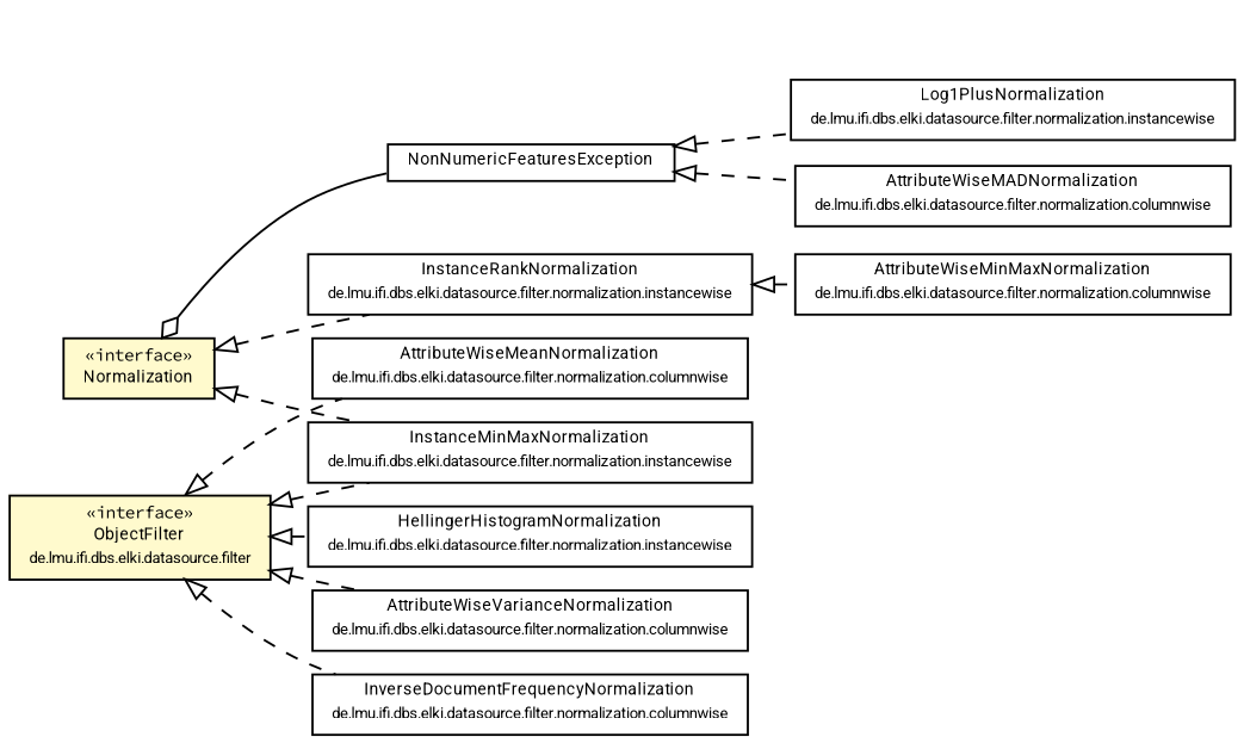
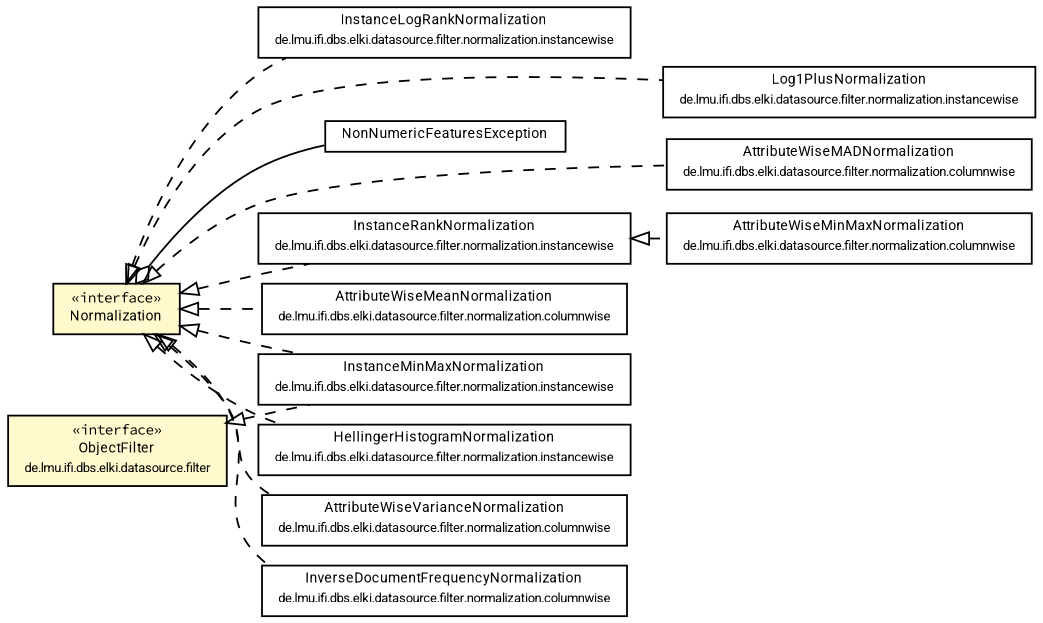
  digraph {
    fontname="Source Code Pro"
    nodesep=0.15
    rankdir=LR
    ranksep=0.25
    node [fontcolor=black fontname="Source Code Pro" fontsize=8 margin=0 shape=plaintext]
    edge [arrowtail=empty color=black dir=back fontname="Source Code Pro" fontsize=7 labelfontname=Roboto labelfontsize=7 style=dashed weight=9]
    n1 [height=0 label=<<table title="de.lmu.ifi.dbs.elki.datasource.filter.ObjectFilter" border="0" cellborder="1" cellspacing="0" cellpadding="2" bgcolor="LemonChiffon" href="../ObjectFilter.html" target="_parent"> 		<tr><td><table border="0" cellspacing="0" cellpadding="1"> 		<tr><td align="center" balign="center"> &#171;interface&#187; </td></tr> 		<tr><td align="center" balign="center"> <font face="Roboto">ObjectFilter</font> </td></tr> 		<tr><td align="center" balign="center"> <font face="Roboto" point-size="7.0">de.lmu.ifi.dbs.elki.datasource.filter</font> </td></tr> 		</table></td></tr> 		</table>> width=0]
    n2 [height=0 label=<<table title="de.lmu.ifi.dbs.elki.datasource.filter.normalization.instancewise.InstanceMinMaxNormalization" border="0" cellborder="1" cellspacing="0" cellpadding="2" href="instancewise/InstanceMinMaxNormalization.html" target="_parent"> 		<tr><td><table border="0" cellspacing="0" cellpadding="1"> 		<tr><td align="center" balign="center"> <font face="Roboto">InstanceMinMaxNormalization</font> </td></tr> 		<tr><td align="center" balign="center"> <font face="Roboto" point-size="7.0">de.lmu.ifi.dbs.elki.datasource.filter.normalization.instancewise</font> </td></tr> 		</table></td></tr> 		</table>> width=0]
    n3 [height=0 label=<<table title="de.lmu.ifi.dbs.elki.datasource.filter.normalization.Normalization" border="0" cellborder="1" cellspacing="0" cellpadding="2" bgcolor="lemonChiffon" href="Normalization.html" target="_parent"> 		<tr><td><table border="0" cellspacing="0" cellpadding="1"> 		<tr><td align="center" balign="center"> &#171;interface&#187; </td></tr> 		<tr><td align="center" balign="center"> <font face="Roboto">Normalization</font> </td></tr> 		</table></td></tr> 		</table>> width=0]
    n4 [height=0 label=<<table title="de.lmu.ifi.dbs.elki.datasource.filter.normalization.instancewise.HellingerHistogramNormalization" border="0" cellborder="1" cellspacing="0" cellpadding="2" href="instancewise/HellingerHistogramNormalization.html" target="_parent"> 		<tr><td><table border="0" cellspacing="0" cellpadding="1"> 		<tr><td align="center" balign="center"> <font face="Roboto">HellingerHistogramNormalization</font> </td></tr> 		<tr><td align="center" balign="center"> <font face="Roboto" point-size="7.0">de.lmu.ifi.dbs.elki.datasource.filter.normalization.instancewise</font> </td></tr> 		</table></td></tr> 		</table>> width=0]
+   n5 [height=0 label=<<table title="de.lmu.ifi.dbs.elki.datasource.filter.normalization.instancewise.InstanceLogRankNormalization" border="0" cellborder="1" cellspacing="0" cellpadding="2" href="instancewise/InstanceLogRankNormalization.html" target="_parent"> 		<tr><td><table border="0" cellspacing="0" cellpadding="1"> 		<tr><td align="center" balign="center"> <font face="Roboto">InstanceLogRankNormalization</font> </td></tr> 		<tr><td align="center" balign="center"> <font face="Roboto" point-size="7.0">de.lmu.ifi.dbs.elki.datasource.filter.normalization.instancewise</font> </td></tr> 		</table></td></tr> 		</table>> width=0]
    n6 [height=0 label=<<table title="de.lmu.ifi.dbs.elki.datasource.filter.normalization.instancewise.Log1PlusNormalization" border="0" cellborder="1" cellspacing="0" cellpadding="2" href="instancewise/Log1PlusNormalization.html" target="_parent"> 		<tr><td><table border="0" cellspacing="0" cellpadding="1"> 		<tr><td align="center" balign="center"> <font face="Roboto">Log1PlusNormalization</font> </td></tr> 		<tr><td align="center" balign="center"> <font face="Roboto" point-size="7.0">de.lmu.ifi.dbs.elki.datasource.filter.normalization.instancewise</font> </td></tr> 		</table></td></tr> 		</table>> width=0]
    n7 [height=0 label=<<table title="de.lmu.ifi.dbs.elki.datasource.filter.normalization.instancewise.InstanceRankNormalization" border="0" cellborder="1" cellspacing="0" cellpadding="2" href="instancewise/InstanceRankNormalization.html" target="_parent"> 		<tr><td><table border="0" cellspacing="0" cellpadding="1"> 		<tr><td align="center" balign="center"> <font face="Roboto">InstanceRankNormalization</font> </td></tr> 		<tr><td align="center" balign="center"> <font face="Roboto" point-size="7.0">de.lmu.ifi.dbs.elki.datasource.filter.normalization.instancewise</font> </td></tr> 		</table></td></tr> 		</table>> width=0]
    n8 [height=0 label=<<table title="de.lmu.ifi.dbs.elki.datasource.filter.normalization.NonNumericFeaturesException" border="0" cellborder="1" cellspacing="0" cellpadding="2" href="NonNumericFeaturesException.html" target="_parent"> 		<tr><td><table border="0" cellspacing="0" cellpadding="1"> 		<tr><td align="center" balign="center"> <font face="Roboto">NonNumericFeaturesException</font> </td></tr> 		</table></td></tr> 		</table>> width=0]
    n9 [height=0 label=<<table title="de.lmu.ifi.dbs.elki.datasource.filter.normalization.columnwise.AttributeWiseMADNormalization" border="0" cellborder="1" cellspacing="0" cellpadding="2" href="columnwise/AttributeWiseMADNormalization.html" target="_parent"> 		<tr><td><table border="0" cellspacing="0" cellpadding="1"> 		<tr><td align="center" balign="center"> <font face="Roboto">AttributeWiseMADNormalization</font> </td></tr> 		<tr><td align="center" balign="center"> <font face="Roboto" point-size="7.0">de.lmu.ifi.dbs.elki.datasource.filter.normalization.columnwise</font> </td></tr> 		</table></td></tr> 		</table>> width=0]
    n10 [height=0 label=<<table title="de.lmu.ifi.dbs.elki.datasource.filter.normalization.columnwise.AttributeWiseVarianceNormalization" border="0" cellborder="1" cellspacing="0" cellpadding="2" href="columnwise/AttributeWiseVarianceNormalization.html" target="_parent"> 		<tr><td><table border="0" cellspacing="0" cellpadding="1"> 		<tr><td align="center" balign="center"> <font face="Roboto">AttributeWiseVarianceNormalization</font> </td></tr> 		<tr><td align="center" balign="center"> <font face="Roboto" point-size="7.0">de.lmu.ifi.dbs.elki.datasource.filter.normalization.columnwise</font> </td></tr> 		</table></td></tr> 		</table>> width=0]
    n11 [height=0 label=<<table title="de.lmu.ifi.dbs.elki.datasource.filter.normalization.columnwise.InverseDocumentFrequencyNormalization" border="0" cellborder="1" cellspacing="0" cellpadding="2" href="columnwise/InverseDocumentFrequencyNormalization.html" target="_parent"> 		<tr><td><table border="0" cellspacing="0" cellpadding="1"> 		<tr><td align="center" balign="center"> <font face="Roboto">InverseDocumentFrequencyNormalization</font> </td></tr> 		<tr><td align="center" balign="center"> <font face="Roboto" point-size="7.0">de.lmu.ifi.dbs.elki.datasource.filter.normalization.columnwise</font> </td></tr> 		</table></td></tr> 		</table>> width=0]
    n12 [height=0 label=<<table title="de.lmu.ifi.dbs.elki.datasource.filter.normalization.columnwise.AttributeWiseMeanNormalization" border="0" cellborder="1" cellspacing="0" cellpadding="2" href="columnwise/AttributeWiseMeanNormalization.html" target="_parent"> 		<tr><td><table border="0" cellspacing="0" cellpadding="1"> 		<tr><td align="center" balign="center"> <font face="Roboto">AttributeWiseMeanNormalization</font> </td></tr> 		<tr><td align="center" balign="center"> <font face="Roboto" point-size="7.0">de.lmu.ifi.dbs.elki.datasource.filter.normalization.columnwise</font> </td></tr> 		</table></td></tr> 		</table>> width=0]
    n13 [height=0 label=<<table title="de.lmu.ifi.dbs.elki.datasource.filter.normalization.columnwise.AttributeWiseMinMaxNormalization" border="0" cellborder="1" cellspacing="0" cellpadding="2" href="columnwise/AttributeWiseMinMaxNormalization.html" target="_parent"> 		<tr><td><table border="0" cellspacing="0" cellpadding="1"> 		<tr><td align="center" balign="center"> <font face="Roboto">AttributeWiseMinMaxNormalization</font> </td></tr> 		<tr><td align="center" balign="center"> <font face="Roboto" point-size="7.0">de.lmu.ifi.dbs.elki.datasource.filter.normalization.columnwise</font> </td></tr> 		</table></td></tr> 		</table>> width=0]
    n1 -> n2
    n3 -> n2
-   n1 -> n4
-   n8 -> n6
+   n3 -> n4
+   n3 -> n5
+   n3 -> n6
    n3 -> n7
    n3 -> n8 [arrowhead=none arrowtail=ediamond weight=4 style=""]
-   n8 -> n9
-   n1 -> n10
-   n1 -> n11
-   n1 -> n12
+   n3 -> n9
+   n3 -> n10
+   n3 -> n11
+   n3 -> n12
    n7 -> n13
  }
